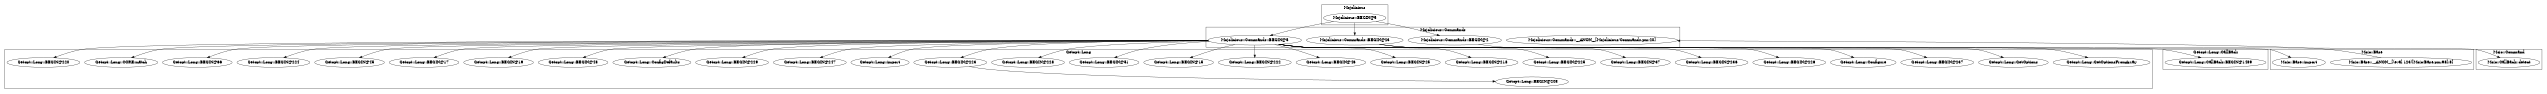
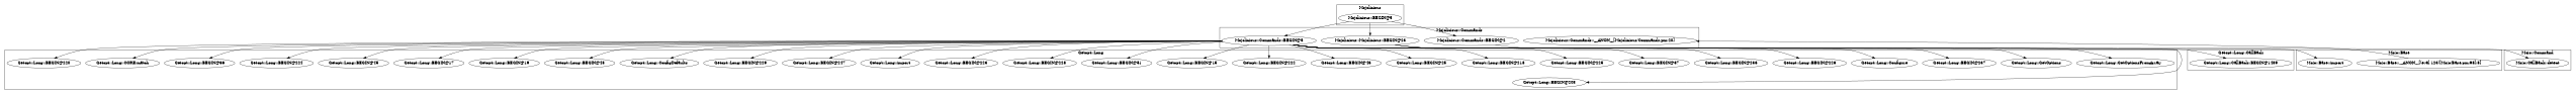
  digraph {
    "Getopt::Long::CORE:match"
    "Getopt::Long::BEGIN@220"
    "Getopt::Long::BEGIN@208"
    "Getopt::Long::BEGIN@237"
    "Getopt::Long::Configure"
    "Getopt::Long::BEGIN@226"
    "Getopt::Long::BEGIN@236"
    "Getopt::Long::BEGIN@37"
    "Getopt::Long::BEGIN@225"
    "Getopt::Long::BEGIN@218"
    "Getopt::Long::BEGIN@25"
    "Getopt::Long::BEGIN@46"
    "Getopt::Long::GetOptions"
    "Getopt::Long::BEGIN@222"
    "Getopt::Long::BEGIN@15"
    "Getopt::Long::BEGIN@51"
    "Getopt::Long::BEGIN@228"
    "Getopt::Long::BEGIN@223"
    "Getopt::Long::import"
    "Getopt::Long::BEGIN@247"
    "Getopt::Long::GetOptionsFromArray"
    "Getopt::Long::BEGIN@229"
    "Getopt::Long::ConfigDefaults"
    "Getopt::Long::BEGIN@48"
    "Getopt::Long::BEGIN@19"
    "Getopt::Long::BEGIN@17"
    "Getopt::Long::BEGIN@45"
    "Getopt::Long::BEGIN@224"
    n29 [label="Getopt::Long::BEGIN@66"]
    n30 [label="Mojo::CallBack::detect"]
    "Getopt::Long::CallBack::BEGIN@1489"
    "Mojolicious::Commands::__ANON__[Mojolicious/Commands.pm:20]"
    "Mojolicious::Commands::BEGIN@5"
    "Mojolicious::Commands::BEGIN@2"
-   "Mojolicious::Commands::BEGIN@23"
+   "Mojolicious::Commands::BEGIN@23" [label="Mojolicious::Mojolicious::BEGIN@23"]
    "Mojo::Base::import"
    "Mojo::Base::__ANON__[(eval 123)[Mojo/Base.pm:98]:8]"
    "Mojolicious::BEGIN@5"
    subgraph cluster_1 {
      label="Getopt::Long"
      "Getopt::Long::CORE:match"
      "Getopt::Long::BEGIN@220"
      "Getopt::Long::BEGIN@208"
      "Getopt::Long::BEGIN@237"
      "Getopt::Long::Configure"
      "Getopt::Long::BEGIN@226"
      "Getopt::Long::BEGIN@236"
      "Getopt::Long::BEGIN@37"
      "Getopt::Long::BEGIN@225"
      "Getopt::Long::BEGIN@218"
      "Getopt::Long::BEGIN@25"
      "Getopt::Long::BEGIN@46"
      "Getopt::Long::GetOptions"
      "Getopt::Long::BEGIN@222"
      "Getopt::Long::BEGIN@15"
      "Getopt::Long::BEGIN@51"
      "Getopt::Long::BEGIN@228"
      "Getopt::Long::BEGIN@223"
      "Getopt::Long::import"
      "Getopt::Long::BEGIN@247"
      "Getopt::Long::GetOptionsFromArray"
      "Getopt::Long::BEGIN@229"
      "Getopt::Long::ConfigDefaults"
      "Getopt::Long::BEGIN@48"
      "Getopt::Long::BEGIN@19"
      "Getopt::Long::BEGIN@17"
      "Getopt::Long::BEGIN@45"
      "Getopt::Long::BEGIN@224"
      n29
    }
    subgraph cluster_2 {
      label="Mojo::Command"
      n30
    }
    subgraph cluster_3 {
      label="Getopt::Long::CallBack"
      "Getopt::Long::CallBack::BEGIN@1489"
    }
    subgraph cluster_4 {
      label="Mojolicious::Commands"
      "Mojolicious::Commands::__ANON__[Mojolicious/Commands.pm:20]"
      "Mojolicious::Commands::BEGIN@5"
      "Mojolicious::Commands::BEGIN@2"
      "Mojolicious::Commands::BEGIN@23"
    }
    subgraph cluster_5 {
      label="Mojo::Base"
      "Mojo::Base::import"
      "Mojo::Base::__ANON__[(eval 123)[Mojo/Base.pm:98]:8]"
    }
    subgraph cluster_6 {
      label=Mojolicious
      "Mojolicious::BEGIN@5"
    }
    "Mojolicious::Commands::BEGIN@5" -> "Getopt::Long::CORE:match"
    "Mojolicious::Commands::BEGIN@5" -> "Getopt::Long::BEGIN@220"
-   "Getopt::Long::BEGIN@223" -> "Getopt::Long::BEGIN@208"
+   "Mojolicious::Commands::BEGIN@5" -> "Getopt::Long::BEGIN@208"
    "Mojolicious::Commands::BEGIN@5" -> "Getopt::Long::BEGIN@237"
    "Mojolicious::Commands::BEGIN@5" -> "Getopt::Long::Configure"
    "Mojolicious::Commands::BEGIN@5" -> "Getopt::Long::BEGIN@226"
    "Mojolicious::Commands::BEGIN@5" -> "Getopt::Long::BEGIN@236"
    "Mojolicious::Commands::BEGIN@5" -> "Getopt::Long::BEGIN@37"
    "Mojolicious::Commands::BEGIN@5" -> "Getopt::Long::BEGIN@225"
    "Mojolicious::Commands::BEGIN@5" -> "Getopt::Long::BEGIN@218"
    "Mojolicious::Commands::BEGIN@5" -> "Getopt::Long::BEGIN@25"
    "Mojolicious::Commands::BEGIN@5" -> "Getopt::Long::BEGIN@46"
    "Mojolicious::Commands::BEGIN@5" -> "Getopt::Long::BEGIN@222"
    "Mojolicious::Commands::BEGIN@5" -> "Getopt::Long::BEGIN@15"
    "Mojolicious::Commands::BEGIN@5" -> "Getopt::Long::BEGIN@51"
    "Mojolicious::Commands::BEGIN@5" -> "Getopt::Long::BEGIN@228"
    "Mojolicious::Commands::BEGIN@5" -> "Getopt::Long::BEGIN@223"
    "Mojolicious::Commands::BEGIN@5" -> "Getopt::Long::import"
    "Mojolicious::Commands::BEGIN@5" -> "Getopt::Long::BEGIN@247"
    "Mojolicious::Commands::BEGIN@5" -> "Getopt::Long::BEGIN@229"
    "Mojolicious::Commands::BEGIN@5" -> "Getopt::Long::ConfigDefaults"
    "Mojolicious::Commands::BEGIN@5" -> "Getopt::Long::BEGIN@48"
    "Mojolicious::Commands::BEGIN@5" -> "Getopt::Long::BEGIN@19"
    "Mojolicious::Commands::BEGIN@5" -> "Getopt::Long::BEGIN@17"
    "Mojolicious::Commands::BEGIN@5" -> "Getopt::Long::BEGIN@45"
    "Mojolicious::Commands::BEGIN@5" -> "Getopt::Long::BEGIN@224"
    "Mojolicious::Commands::BEGIN@5" -> n29
    "Mojolicious::Commands::BEGIN@5" -> "Getopt::Long::CallBack::BEGIN@1489"
    "Mojolicious::Commands::BEGIN@2" -> "Mojo::Base::import"
    "Mojolicious::Commands::BEGIN@23" -> "Getopt::Long::GetOptions"
    "Mojolicious::Commands::BEGIN@23" -> "Getopt::Long::GetOptionsFromArray"
    "Mojolicious::Commands::BEGIN@23" -> n30
    "Mojo::Base::__ANON__[(eval 123)[Mojo/Base.pm:98]:8]" -> "Mojolicious::Commands::__ANON__[Mojolicious/Commands.pm:20]"
    "Mojolicious::BEGIN@5" -> "Mojolicious::Commands::BEGIN@5"
    "Mojolicious::BEGIN@5" -> "Mojolicious::Commands::BEGIN@2"
    "Mojolicious::BEGIN@5" -> "Mojolicious::Commands::BEGIN@23"
  }
